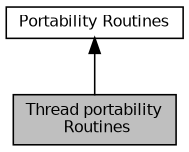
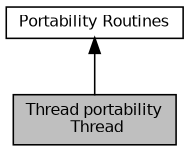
  digraph {
    rankdir=TB
    node [color=black fontname=Helvetica fontsize=10 shape=record style=filled]
-   n1 [fillcolor=grey75 fontcolor=black height=0.2 label="Thread portability\l Routines" width=0.4]
+   n1 [fillcolor=grey75 fontcolor=black height=0.2 label="Thread portability\l Thread" width=0.4]
    n2 [fillcolor=white height=0.2 label="Portability Routines" width=0.4]
    n2 -> n1 [dir=back fontname=Helvetica fontsize=10 labelfontname=Helvetica labelfontsize=10 shape=plaintext style=solid]
  }
